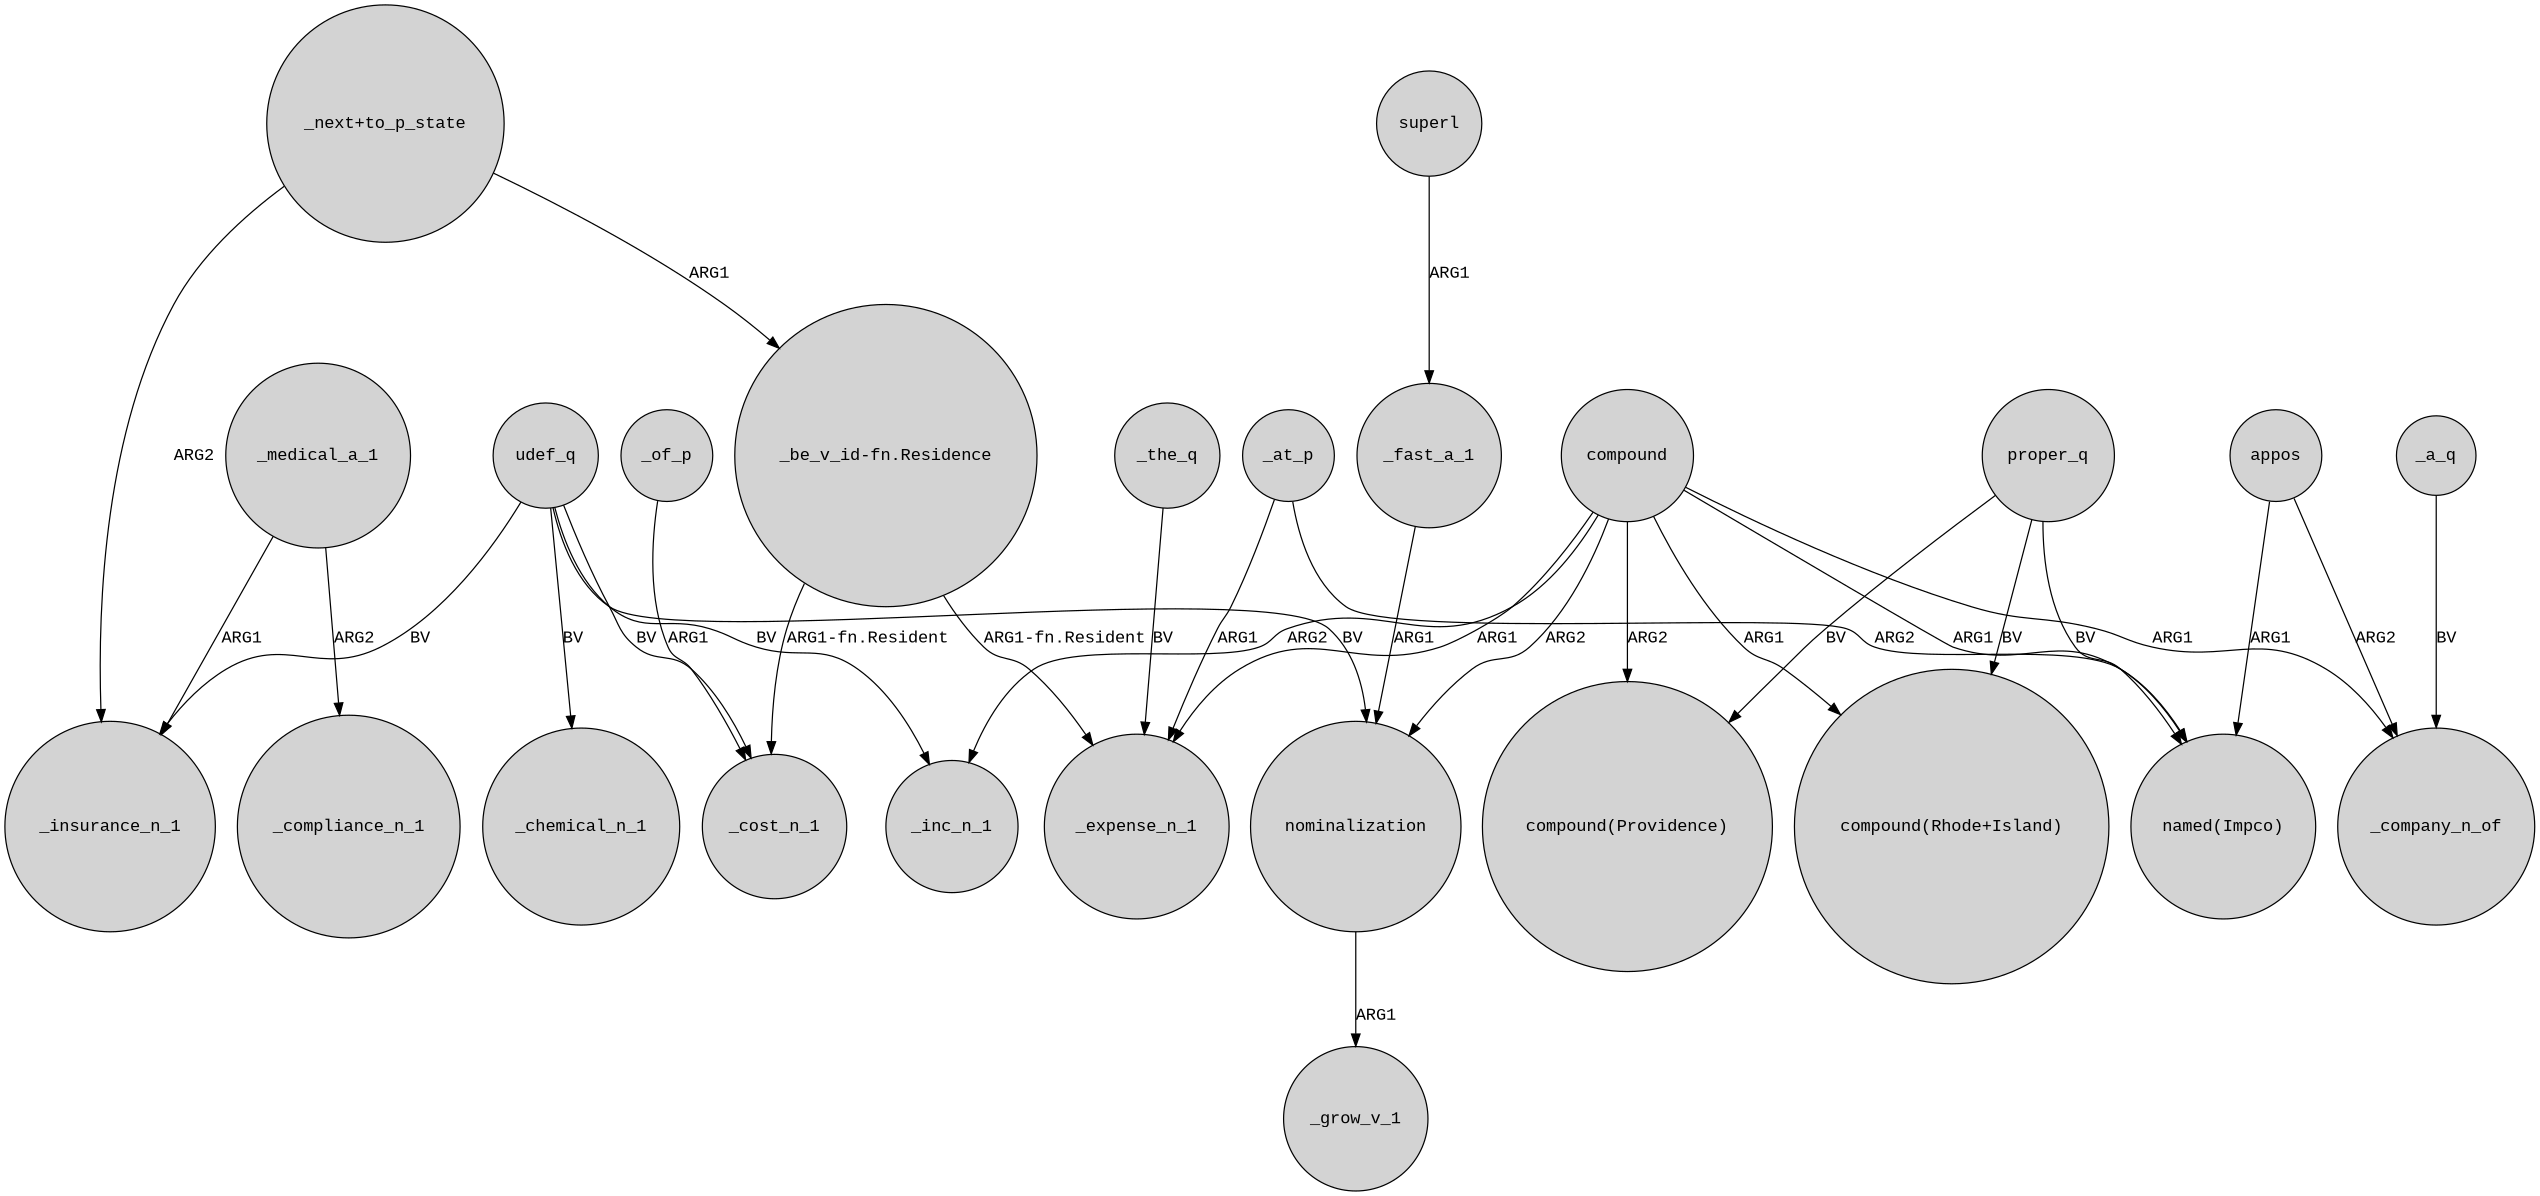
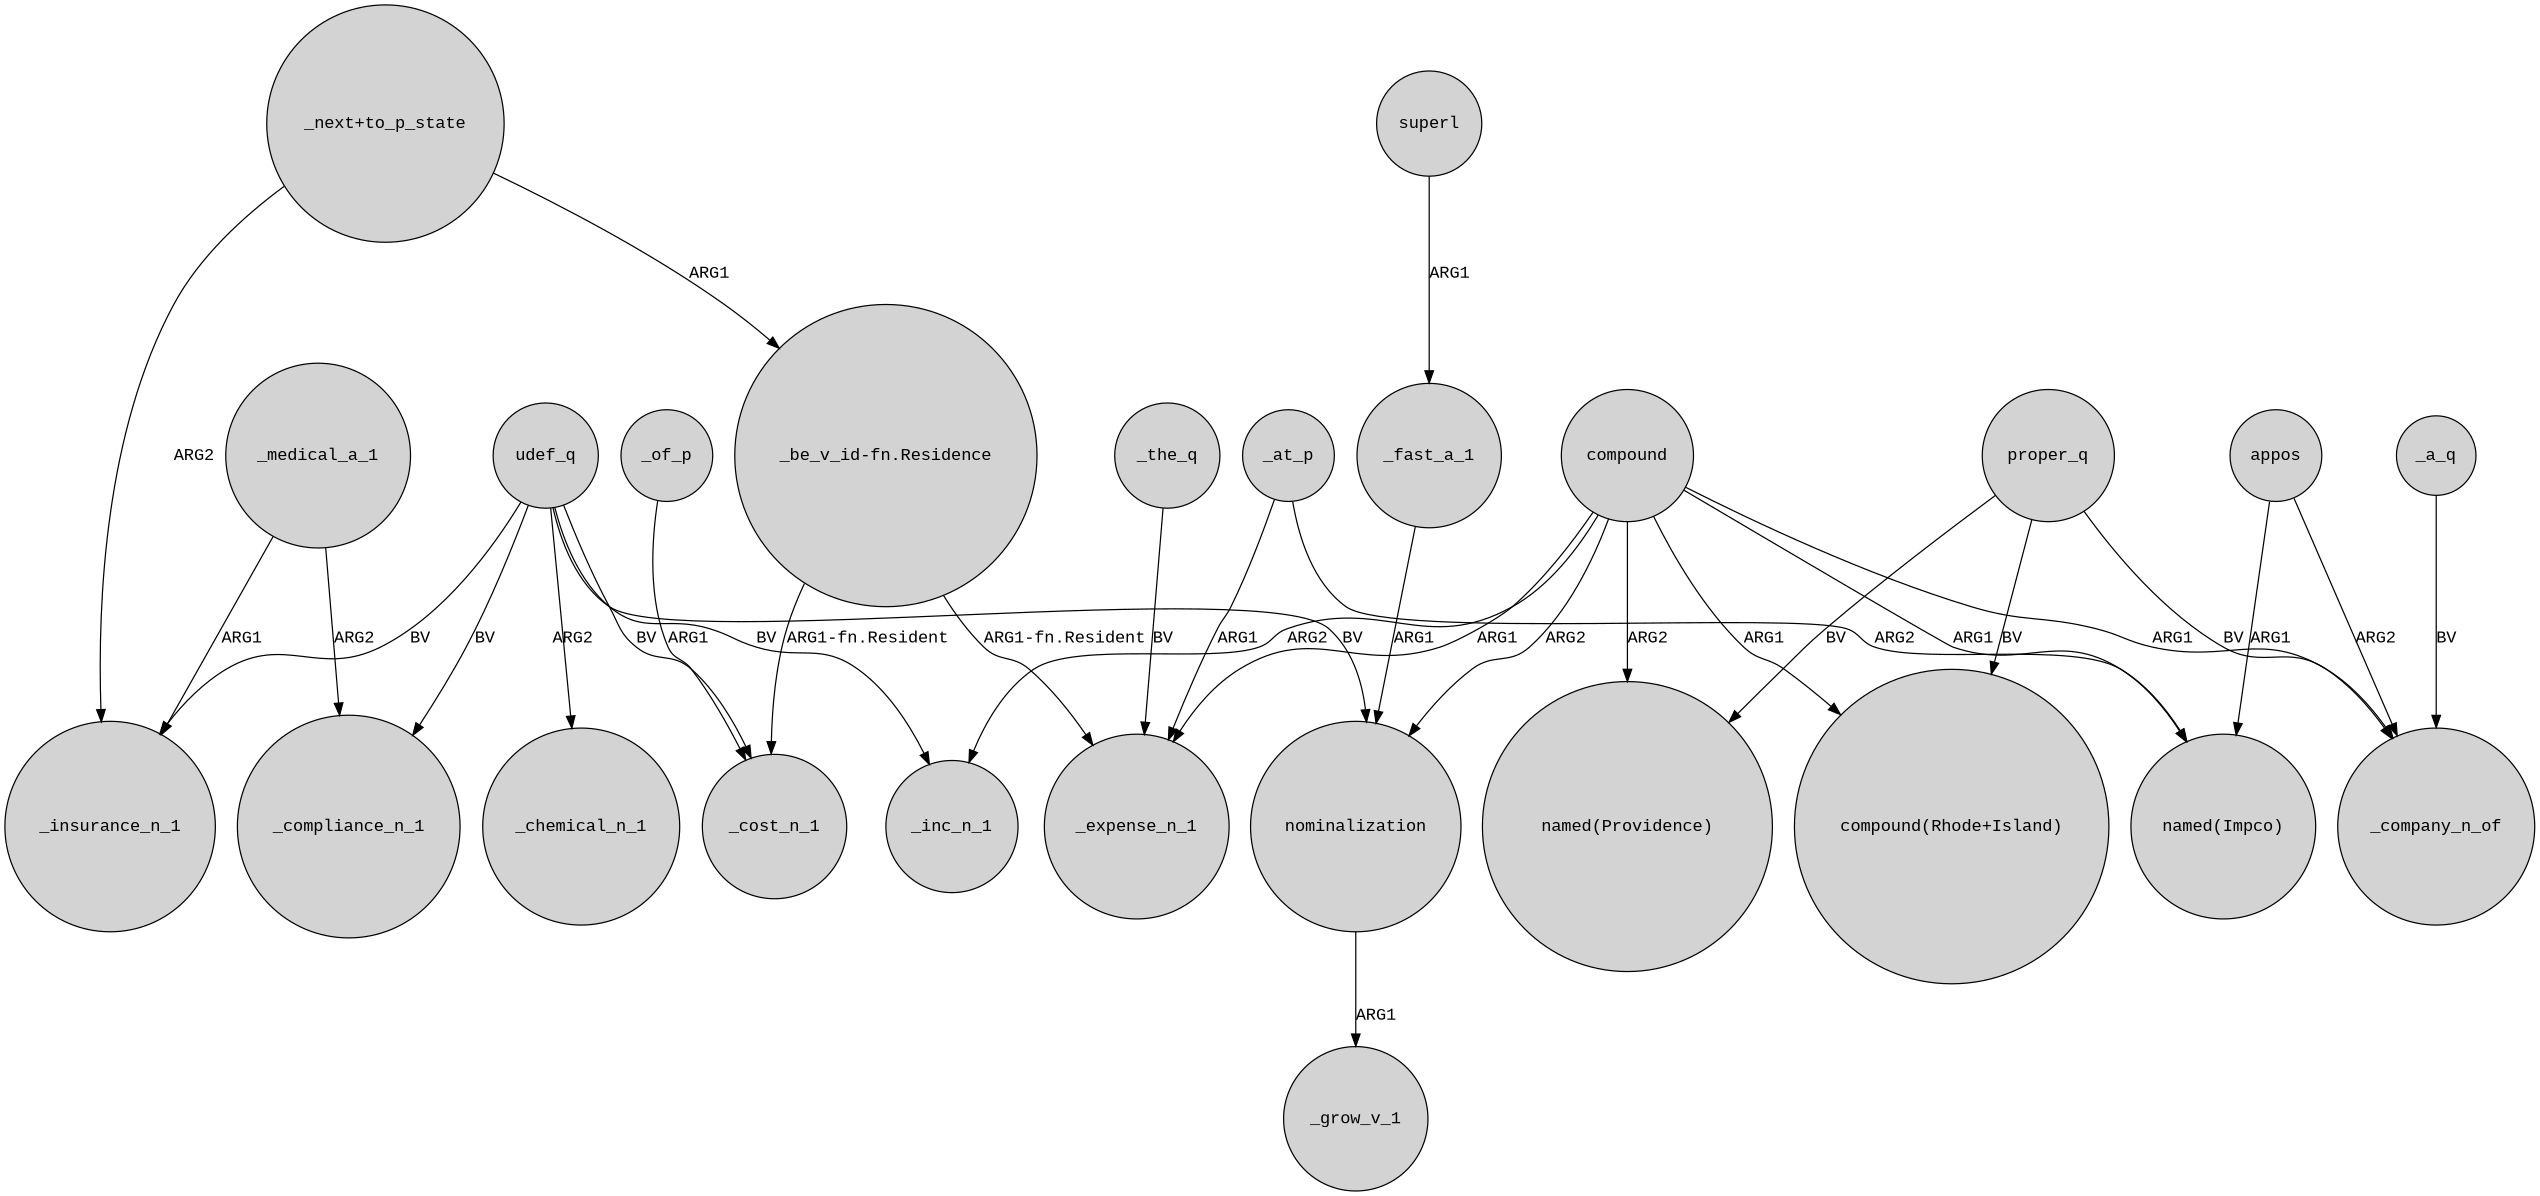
  digraph {
    fontname="Liberation Mono"
    node [fontname="Liberation Mono" shape=circle style=filled]
    edge [fontname="Liberation Mono"]
    udef_q
    _insurance_n_1
    _chemical_n_1
    _cost_n_1
    nominalization
    _inc_n_1
    _compliance_n_1
    _grow_v_1
    proper_q
-   "named(Providence)" [label="compound(Providence)"]
+   "named(Providence)"
    n11 [label="compound(Rhode+Island)"]
    "named(Impco)"
    compound
    _company_n_of
    _expense_n_1
    _of_p
    _a_q
    _fast_a_1
    appos
    "_be_v_id-fn.Residence"
    "_next+to_p_state"
    _at_p
    _the_q
    _medical_a_1
    superl
    udef_q -> _insurance_n_1 [label=BV]
-   udef_q -> _chemical_n_1 [label=BV]
+   udef_q -> _chemical_n_1 [label=ARG2]
    udef_q -> _cost_n_1 [label=BV]
    udef_q -> nominalization [label=BV]
    udef_q -> _inc_n_1 [label=BV]
+   udef_q -> _compliance_n_1 [label=BV]
    nominalization -> _grow_v_1 [label=ARG1]
    proper_q -> "named(Providence)" [label=BV]
    proper_q -> n11 [label=BV]
-   proper_q -> "named(Impco)" [label=BV]
+   proper_q -> _company_n_of [label=BV]
    compound -> nominalization [label=ARG2]
    compound -> _inc_n_1 [label=ARG2]
    compound -> "named(Providence)" [label=ARG2]
    compound -> n11 [label=ARG1]
    compound -> "named(Impco)" [label=ARG1]
    compound -> _company_n_of [label=ARG1]
    compound -> _expense_n_1 [label=ARG1]
    _of_p -> _cost_n_1 [label=ARG1]
    _a_q -> _company_n_of [label=BV]
    _fast_a_1 -> nominalization [label=ARG1]
    appos -> "named(Impco)" [label=ARG1]
    appos -> _company_n_of [label=ARG2]
    "_be_v_id-fn.Residence" -> _cost_n_1 [label="ARG1-fn.Resident"]
    "_be_v_id-fn.Residence" -> _expense_n_1 [label="ARG1-fn.Resident"]
    "_next+to_p_state" -> _insurance_n_1 [label=ARG2]
    "_next+to_p_state" -> "_be_v_id-fn.Residence" [label=ARG1]
    _at_p -> "named(Impco)" [label=ARG2]
    _at_p -> _expense_n_1 [label=ARG1]
    _the_q -> _expense_n_1 [label=BV]
    _medical_a_1 -> _insurance_n_1 [label=ARG1]
    _medical_a_1 -> _compliance_n_1 [label=ARG2]
    superl -> _fast_a_1 [label=ARG1]
  }
